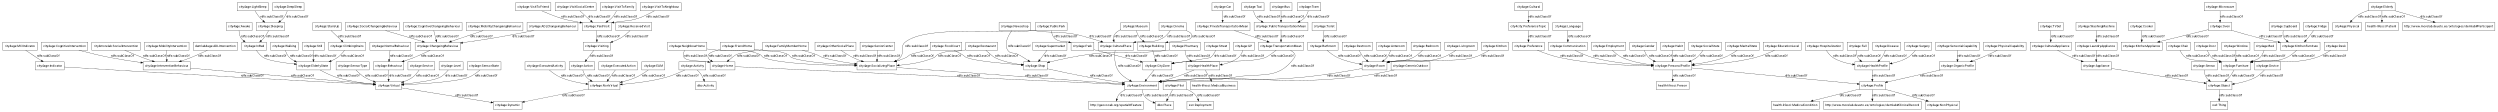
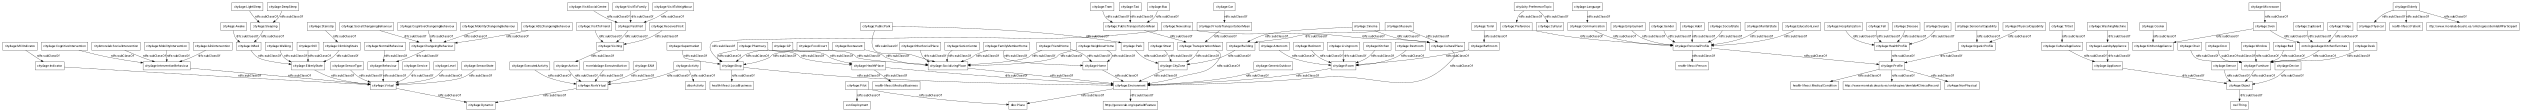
  digraph {
    fontname=Roboto
    rankdir=TB
    node [color=black fontname=Roboto shape=rectangle]
    edge [fontname=Roboto]
    "city4age:MCIIndicator"
    "city4age:Indicator"
    "city4age:Virtual"
    "city4age:Toilet"
    "city4age:Bathroom"
    "city4age:Room"
    "city4age:Profile"
    "health-lifesci:MedicalCondition"
    "http://www.morelab.deusto.es/ontologies/demlab#ClinicalRecord"
    "city4age:NonPhysical"
    "city4age:Pilot"
    "ssn:Deployment"
    "dbo:Place"
    "city4age:CognitiveIntervention"
    "city4age:InterventionBehaviour"
    "city4age:TVSet"
    "city4age:CulturalAppliance"
    "city4age:Appliance"
    "city4age:Sensor"
    "city4age:Object"
    "owl:Thing"
    "city4age:Fridge"
-   "city4age:KitchenFurniture"
+   "city4age:KitchenFurniture" [label="ontologies4age:KitchenFurniture"]
    "city4age:Furniture"
    "city4age:Environment"
    "http://geovocab.org/spatial#Feature"
    "city4age:Desk"
    "city4age:Awake"
    "city4age:InBed"
    "city4age:ElderlyState"
    "city4age:PrivateTransportationMean"
    "city4age:TransportationMean"
    "city4age:CityZone"
    "city4age:SensorType"
    "city4age:Dynamic"
    "city4age:NormalBehaviour"
    "city4age:Behaviour"
    "city4age:Chair"
    "city4age:Tram"
    "city4age:PublicTransportationMean"
    "city4age:ExecutedActivity"
    "city4age:NonVirtual"
    "city4age:VisitToFriend"
    "city4age:PaidVisit"
    "city4age:Visiting"
    "city4age:Elderly"
    "city4age:Physical"
    "health-lifesci:Patient"
    "http://www.morelab.deusto.es/ontologies/demlab#Participant"
    "city4age:Preference"
    "city4age:PersonalProfile"
    "health-lifesci:Person"
    "city4age:Cooker"
    "city4age:KitchenAppliance"
    "city4age:Restaurant"
    "city4age:SocializingPlace"
    "city4age:Shop"
+   "health-lifesci:LocalBusiness"
    "city4age:Action"
    "city4age:Language"
    "city4age:Communication"
    "city4age:Walking"
    "city4age:HealthPlace"
    "health-lifesci:MedicalBusiness"
    "city4age:VisitSocialCentre"
    "city4age:Still"
    "city4age:Home"
    "city4age:GenericOutdoor"
    "city4age:FamilyMemberHome"
    "city4age:GP"
    "city4age:SocialChangeingBehaviour"
    "city4age:ChangeingBehaviour"
    "city4age:OtherSocialPlace"
    n74 [label="city4morelab:SocialIntervention"]
    "city4age:Cinema"
    "city4age:CulturalPlace"
    "city4age:Building"
    "city4age:Hospitalization"
    "city4age:HealthProfile"
    "city4age:SeniorCenter"
    n81 [label="city8age:SensorialCapability"]
    "city4age:OrganicProfile"
    "city4age:Newsshop"
-   "city4age:ExecutedAction"
+   "city4age:ExecutedAction" [label="morelab4age:ExecutedAction"]
    "city4age:PhysicalCapability"
    "city4age:FriendHome"
    "city4age:Car"
    "city4age:Door"
    "city4age:Employment"
    "city4age:Cupboard"
    "city4age:WashingMachine"
    "city4age:LaundryAppliance"
    "city4age:NeighbourHome"
    "city4age:Window"
    "city4age:CognitiveChangeingBehaviour"
    "city4age:Sleeping"
    "city4age:Gender"
    "city4age:Fall"
    "city4age:Bed"
    "city4age:Restroom"
    "city4age:Habit"
    "city4age:Taxi"
    "city4age:MobilityIntervention"
    "city4age:Disease"
    "city4age:SocialState"
    "city4age:Service"
    "city4age:Street"
    "city4age:FoodCourt"
    "city4age:Oven"
    "city4age:Park"
    "city4age:EAM"
    "city4age:VisitToFamily"
    "city4age:Supermarket"
    "city4age:Bus"
    n115 [label="city4city:PreferenceTopic"]
    "city4age:Cultural"
    "city4age:MaritalState"
    "city4age:Anteroom"
    "city4age:Device"
    "city4age:MobilityChangeingBehaviour"
    "city4age:EducationLevel"
    "city4age:ClimbingStairs"
    "city4age:ReceivedVisit"
    "city4age:Bedroom"
    "city4age:LightSleep"
    "city4age:Level"
    "city4age:Pharmacy"
    "city4age:DeepSleep"
    "city4age:Livingroom"
    "city4age:VisitToNeighbour"
    "city4age:Microwave"
    "city4age:Museum"
    "city4age:Kitchen"
    "city4age:Surgery"
    "city4age:ADLChangeingBehaviour"
-   "city4age:ADLIntervention" [label="demlab4age:ADLIntervention"]
+   "city4age:ADLIntervention"
    "city4age:StairsUp"
    "city4age:PublicPark"
    "city4age:Activity"
    "dbo:Activity"
    "city4age:SensorState"
    "city4age:MCIIndicator" -> "city4age:Indicator" [label="rdfs:subClassOf"]
    "city4age:Indicator" -> "city4age:Virtual" [label="rdfs:subClassOf"]
    "city4age:Virtual" -> "city4age:Dynamic" [label="rdfs:subClassOf"]
    "city4age:Toilet" -> "city4age:Bathroom" [label="rdfs:subClassOf"]
    "city4age:Bathroom" -> "city4age:Room" [label="rdfs:subClassOf"]
    "city4age:Room" -> "city4age:Environment" [label="rdfs:subClassOf"]
    "city4age:Profile" -> "health-lifesci:MedicalCondition" [label="rdfs:subClassOf"]
    "city4age:Profile" -> "http://www.morelab.deusto.es/ontologies/demlab#ClinicalRecord" [label="rdfs:subClassOf"]
    "city4age:Profile" -> "city4age:NonPhysical" [label="rdfs:subClassOf"]
    "city4age:Pilot" -> "ssn:Deployment" [label="rdfs:subClassOf"]
    "city4age:Pilot" -> "dbo:Place" [label="rdfs:subClassOf"]
    "city4age:CognitiveIntervention" -> "city4age:InterventionBehaviour" [label="rdfs:subClassOf"]
    "city4age:InterventionBehaviour" -> "city4age:Virtual" [label="rdfs:subClassOf"]
    "city4age:TVSet" -> "city4age:CulturalAppliance" [label="rdfs:subClassOf"]
    "city4age:CulturalAppliance" -> "city4age:Appliance" [label="rdfs:subClassOf"]
    "city4age:Appliance" -> "city4age:Object" [label="rdfs:subClassOf"]
    "city4age:Sensor" -> "city4age:Object" [label="rdfs:subClassOf"]
    "city4age:Object" -> "owl:Thing" [label="rdfs:subClassOf"]
    "city4age:Fridge" -> "city4age:KitchenFurniture" [label="rdfs:subClassOf"]
    "city4age:KitchenFurniture" -> "city4age:Furniture" [label="rdfs:subClassOf"]
    "city4age:Furniture" -> "city4age:Object" [label="rdfs:subClassOf"]
    "city4age:Environment" -> "dbo:Place" [label="rdfs:subClassOf"]
    "city4age:Environment" -> "http://geovocab.org/spatial#Feature" [label="rdfs:subClassOf"]
    "city4age:Desk" -> "city4age:Furniture" [label="rdfs:subClassOf"]
    "city4age:Awake" -> "city4age:InBed" [label="rdfs:subClassOf"]
    "city4age:InBed" -> "city4age:ElderlyState" [label="rdfs:subClassOf"]
    "city4age:ElderlyState" -> "city4age:Virtual" [label="rdfs:subClassOf"]
    "city4age:PrivateTransportationMean" -> "city4age:TransportationMean" [label="rdfs:subClassOf"]
    "city4age:TransportationMean" -> "city4age:Environment" [label="rdfs:subClassOf"]
    "city4age:TransportationMean" -> "city4age:CityZone" [label="rdfs:subClassOf"]
    "city4age:CityZone" -> "city4age:Environment" [label="rdfs:subClassOf"]
    "city4age:SensorType" -> "city4age:Virtual" [label="rdfs:subClassOf"]
    "city4age:NormalBehaviour" -> "city4age:Behaviour" [label="rdfs:subClassOf"]
    "city4age:Behaviour" -> "city4age:Virtual" [label="rdfs:subClassOf"]
    "city4age:Chair" -> "city4age:Furniture" [label="rdfs:subClassOf"]
    "city4age:Tram" -> "city4age:PublicTransportationMean" [label="rdfs:subClassOf"]
    "city4age:PublicTransportationMean" -> "city4age:TransportationMean" [label="rdfs:subClassOf"]
    "city4age:ExecutedActivity" -> "city4age:NonVirtual" [label="rdfs:subClassOf"]
    "city4age:NonVirtual" -> "city4age:Dynamic" [label="rdfs:subClassOf"]
-   "city4age:VisitToFriend" -> "city4age:PaidVisit" [label="rdfs:subClassOf"]
+   "city4age:VisitToFriend" -> "city4age:Visiting" [label="rdfs:subClassOf"]
    "city4age:PaidVisit" -> "city4age:Visiting" [label="rdfs:subClassOf"]
    "city4age:Visiting" -> "city4age:Action" [label="rdfs:subClassOf"]
    "city4age:Elderly" -> "city4age:Physical" [label="rdfs:subClassOf"]
    "city4age:Elderly" -> "health-lifesci:Patient" [label="rdfs:subClassOf"]
    "city4age:Elderly" -> "http://www.morelab.deusto.es/ontologies/demlab#Participant" [label="rdfs:subClassOf"]
    "city4age:Preference" -> "city4age:PersonalProfile" [label="rdfs:subClassOf"]
    "city4age:PersonalProfile" -> "city4age:Profile" [label="rdfs:subClassOf"]
    "city4age:PersonalProfile" -> "health-lifesci:Person" [label="rdfs:subClassOf"]
    "city4age:Cooker" -> "city4age:KitchenAppliance" [label="rdfs:subClassOf"]
    "city4age:Restaurant" -> "city4age:SocializingPlace" [label="rdfs:subClassOf"]
    "city4age:Restaurant" -> "city4age:Shop" [label="rdfs:subClassOf"]
    "city4age:SocializingPlace" -> "city4age:Environment" [label="rdfs:subClassOf"]
    "city4age:Shop" -> "city4age:Environment" [label="rdfs:subClassOf"]
+   "city4age:Shop" -> "health-lifesci:LocalBusiness" [label="rdfs:subClassOf"]
    "city4age:Action" -> "city4age:NonVirtual" [label="rdfs:subClassOf"]
    "city4age:Language" -> "city4age:Communication" [label="rdfs:subClassOf"]
    "city4age:Communication" -> "city4age:PersonalProfile" [label="rdfs:subClassOf"]
    "city4age:Walking" -> "city4age:ElderlyState" [label="rdfs:subClassOf"]
    "city4age:HealthPlace" -> "city4age:Environment" [label="rdfs:subClassOf"]
    "city4age:HealthPlace" -> "health-lifesci:MedicalBusiness" [label="rdfs:subClassOf"]
    "city4age:VisitSocialCentre" -> "city4age:PaidVisit" [label="rdfs:subClassOf"]
    "city4age:Still" -> "city4age:ElderlyState" [label="rdfs:subClassOf"]
    "city4age:Home" -> "city4age:Environment" [label="rdfs:subClassOf"]
    "city4age:GenericOutdoor" -> "city4age:Environment" [label="rdfs:subClassOf"]
    "city4age:FamilyMemberHome" -> "city4age:SocializingPlace" [label="rdfs:subClassOf"]
    "city4age:FamilyMemberHome" -> "city4age:Home" [label="rdfs:subClassOf"]
    "city4age:GP" -> "city4age:HealthPlace" [label="rdfs:subClassOf"]
    "city4age:SocialChangeingBehaviour" -> "city4age:ChangeingBehaviour" [label="rdfs:subClassOf"]
    "city4age:ChangeingBehaviour" -> "city4age:Behaviour" [label="rdfs:subClassOf"]
    "city4age:OtherSocialPlace" -> "city4age:SocializingPlace" [label="rdfs:subClassOf"]
    n74 -> "city4age:InterventionBehaviour" [label="rdfs:subClassOf"]
    "city4age:Cinema" -> "city4age:CulturalPlace" [label="rdfs:subClassOf"]
    "city4age:Cinema" -> "city4age:Building" [label="rdfs:subClassOf"]
    "city4age:CulturalPlace" -> "city4age:Environment" [label="rdfs:subClassOf"]
    "city4age:Building" -> "city4age:CityZone" [label="rdfs:subClassOf"]
    "city4age:Hospitalization" -> "city4age:HealthProfile" [label="rdfs:subClassOf"]
    "city4age:HealthProfile" -> "city4age:Profile" [label="rdfs:subClassOf"]
    "city4age:SeniorCenter" -> "city4age:SocializingPlace" [label="rdfs:subClassOf"]
    n81 -> "city4age:OrganicProfile" [label="rdfs:subClassOf"]
    "city4age:OrganicProfile" -> "city4age:Profile" [label="rdfs:subClassOf"]
    "city4age:Newsshop" -> "city4age:Shop" [label="rdfs:subClassOf"]
    "city4age:Newsshop" -> "city4age:CulturalPlace" [label="rdfs:subClassOf"]
    "city4age:ExecutedAction" -> "city4age:NonVirtual" [label="rdfs:subClassOf"]
    "city4age:PhysicalCapability" -> "city4age:OrganicProfile" [label="rdfs:subClassOf"]
    "city4age:FriendHome" -> "city4age:SocializingPlace" [label="rdfs:subClassOf"]
    "city4age:FriendHome" -> "city4age:Home" [label="rdfs:subClassOf"]
    "city4age:Car" -> "city4age:PrivateTransportationMean" [label="rdfs:subClassOf"]
-   "city4age:Door" -> "city4age:Furniture" [label="rdfs:subClassOf"]
+   "city4age:Door" -> "city4age:Furniture" [label="subClassOf:subClassOf"]
    "city4age:Employment" -> "city4age:PersonalProfile" [label="rdfs:subClassOf"]
    "city4age:Cupboard" -> "city4age:KitchenFurniture" [label="rdfs:subClassOf"]
    "city4age:WashingMachine" -> "city4age:LaundryAppliance" [label="rdfs:subClassOf"]
    "city4age:LaundryAppliance" -> "city4age:Appliance" [label="rdfs:subClassOf"]
    "city4age:NeighbourHome" -> "city4age:SocializingPlace" [label="rdfs:subClassOf"]
    "city4age:NeighbourHome" -> "city4age:Home" [label="rdfs:subClassOf"]
    "city4age:Window" -> "city4age:Furniture" [label="rdfs:subClassOf"]
    "city4age:CognitiveChangeingBehaviour" -> "city4age:ChangeingBehaviour" [label="rdfs:subClassOf"]
    "city4age:Sleeping" -> "city4age:InBed" [label="rdfs:subClassOf"]
    "city4age:Gender" -> "city4age:PersonalProfile" [label="rdfs:subClassOf"]
    "city4age:Fall" -> "city4age:HealthProfile" [label="rdfs:subClassOf"]
    "city4age:Bed" -> "city4age:Furniture" [label="rdfs:subClassOf"]
    "city4age:Restroom" -> "city4age:Room" [label="rdfs:subClassOf"]
    "city4age:Habit" -> "city4age:PersonalProfile" [label="rdfs:subClassOf"]
    "city4age:Taxi" -> "city4age:PublicTransportationMean" [label="rdfs:subClassOf"]
    "city4age:MobilityIntervention" -> "city4age:InterventionBehaviour" [label="rdfs:subClassOf"]
    "city4age:Disease" -> "city4age:HealthProfile" [label="rdfs:subClassOf"]
    "city4age:SocialState" -> "city4age:PersonalProfile" [label="rdfs:subClassOf"]
    "city4age:Service" -> "city4age:Virtual" [label="rdfs:subClassOf"]
    "city4age:Street" -> "city4age:CityZone" [label="rdfs:subClassOf"]
    "city4age:FoodCourt" -> "city4age:SocializingPlace" [label="rdfs:subClassOf"]
    "city4age:FoodCourt" -> "city4age:Shop" [label="rdfs:subClassOf"]
    "city4age:Oven" -> "city4age:KitchenFurniture" [label="rdfs:subClassOf"]
    "city4age:Oven" -> "city4age:KitchenAppliance" [label="rdfs:subClassOf"]
    "city4age:Park" -> "city4age:CityZone" [label="rdfs:subClassOf"]
    "city4age:EAM" -> "city4age:NonVirtual" [label="rdfs:subClassOf"]
    "city4age:VisitToFamily" -> "city4age:PaidVisit" [label="rdfs:subClassOf"]
    "city4age:Supermarket" -> "city4age:Shop" [label="rdfs:subClassOf"]
    "city4age:Bus" -> "city4age:PublicTransportationMean" [label="rdfs:subClassOf"]
    n115 -> "city4age:Preference" [label="rdfs:subClassOf"]
-   "city4age:Cultural" -> n115 [label="rdfs:subClassOf"]
+   n115 -> "city4age:Cultural" [label="rdfs:subClassOf"]
    "city4age:MaritalState" -> "city4age:PersonalProfile" [label="rdfs:subClassOf"]
    "city4age:Anteroom" -> "city4age:Room" [label="rdfs:subClassOf"]
    "city4age:Device" -> "city4age:Object" [label="rdfs:subClassOf"]
    "city4age:MobilityChangeingBehaviour" -> "city4age:ChangeingBehaviour" [label="rdfs:subClassOf"]
    "city4age:EducationLevel" -> "city4age:PersonalProfile" [label="rdfs:subClassOf"]
    "city4age:ClimbingStairs" -> "city4age:ElderlyState" [label="rdfs:subClassOf"]
    "city4age:ReceivedVisit" -> "city4age:Visiting" [label="rdfs:subClassOf"]
    "city4age:Bedroom" -> "city4age:Room" [label="rdfs:subClassOf"]
    "city4age:LightSleep" -> "city4age:Sleeping" [label="rdfs:subClassOf"]
    "city4age:Level" -> "city4age:Virtual" [label="rdfs:subClassOf"]
    "city4age:Pharmacy" -> "city4age:Shop" [label="rdfs:subClassOf"]
    "city4age:Pharmacy" -> "city4age:HealthPlace" [label="rdfs:subClassOf"]
    "city4age:DeepSleep" -> "city4age:Sleeping" [label="rdfs:subClassOf"]
    "city4age:Livingroom" -> "city4age:Room" [label="rdfs:subClassOf"]
    "city4age:VisitToNeighbour" -> "city4age:PaidVisit" [label="rdfs:subClassOf"]
    "city4age:Microwave" -> "city4age:Oven" [label="rdfs:subClassOf"]
    "city4age:Museum" -> "city4age:CulturalPlace" [label="rdfs:subClassOf"]
    "city4age:Museum" -> "city4age:Building" [label="rdfs:subClassOf"]
    "city4age:Kitchen" -> "city4age:Room" [label="rdfs:subClassOf"]
    "city4age:Surgery" -> "city4age:HealthProfile" [label="rdfs:subClassOf"]
    "city4age:ADLChangeingBehaviour" -> "city4age:ChangeingBehaviour" [label="rdfs:subClassOf"]
    "city4age:ADLIntervention" -> "city4age:InterventionBehaviour" [label="rdfs:subClassOf"]
    "city4age:StairsUp" -> "city4age:ClimbingStairs" [label="rdfs:subClassOf"]
    "city4age:PublicPark" -> "city4age:SocializingPlace" [label="rdfs:subClassOf"]
    "city4age:PublicPark" -> "city4age:Park" [label="rdfs:subClassOf"]
    "city4age:Activity" -> "city4age:NonVirtual" [label="rdfs:subClassOf"]
    "city4age:Activity" -> "dbo:Activity" [label="rdfs:subClassOf"]
    "city4age:SensorState" -> "city4age:Virtual" [label="rdfs:subClassOf"]
  }
